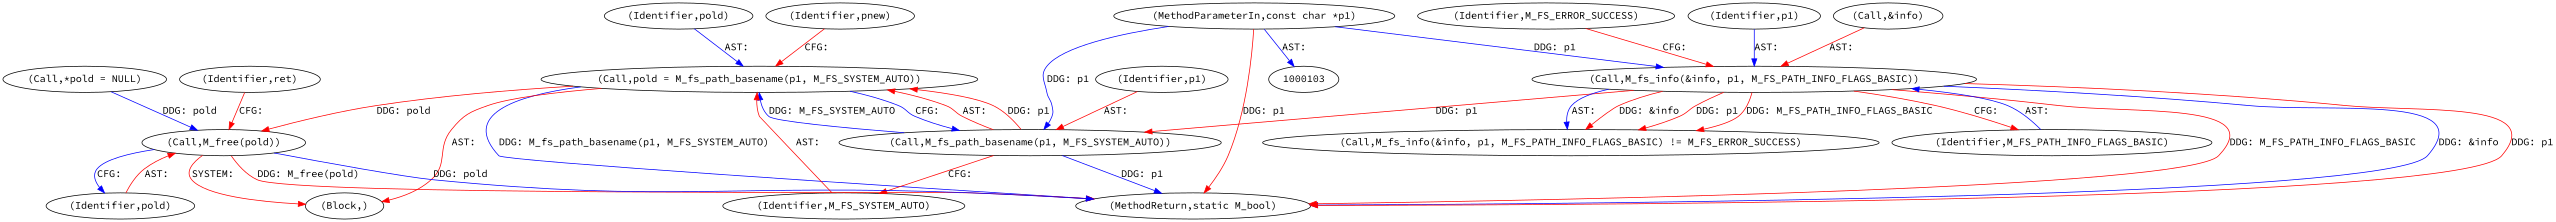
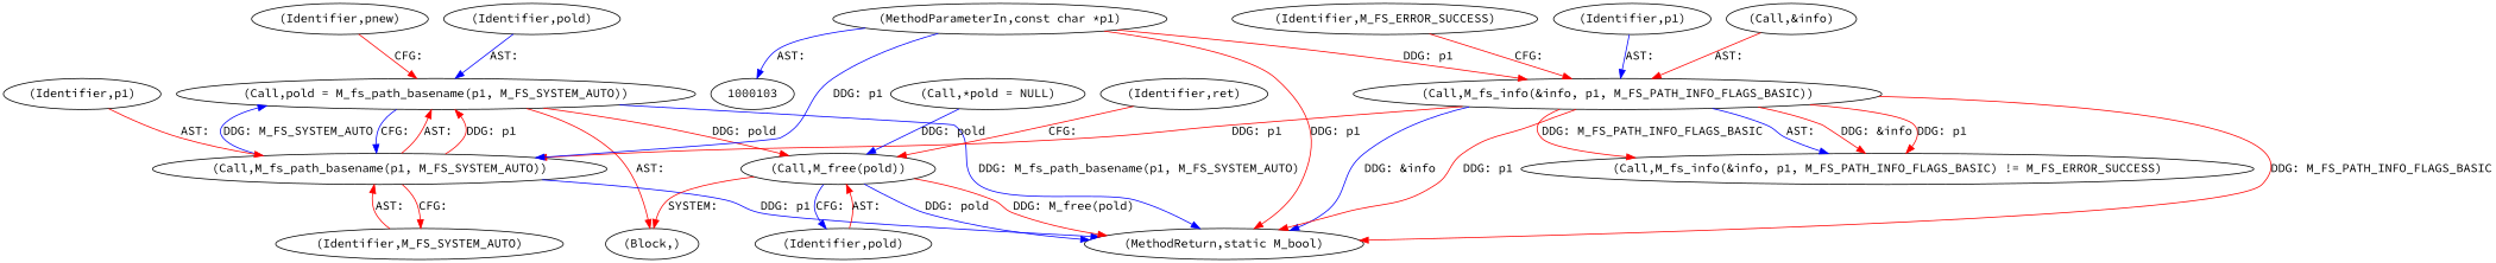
  digraph {
    fontname="Source Code Pro"
    node [fontname="Source Code Pro"]
    edge [color=red fontname="Source Code Pro"]
    n1 [label="(Call,pold = M_fs_path_basename(p1, M_FS_SYSTEM_AUTO))"]
    n2 [label="(Call,M_fs_path_basename(p1, M_FS_SYSTEM_AUTO))"]
    n3 [label="(Call,M_free(pold))"]
    n4 [label="(MethodReturn,static M_bool)"]
    n5 [label="(Block,)"]
    n6 [label="(Identifier,M_FS_SYSTEM_AUTO)"]
    n7 [label="(Identifier,pold)"]
    n8 [label="(Call,M_fs_info(&info, p1, M_FS_PATH_INFO_FLAGS_BASIC))"]
-   n9 [label="(Identifier,M_FS_PATH_INFO_FLAGS_BASIC)"]
    n10 [label="(Call,M_fs_info(&info, p1, M_FS_PATH_INFO_FLAGS_BASIC) != M_FS_ERROR_SUCCESS)"]
    n11 [label="(MethodParameterIn,const char *p1)"]
    1000103
    n13 [label="(Call,&info)"]
    n14 [label="(Identifier,p1)"]
    n15 [label="(Identifier,pold)"]
    n16 [label="(Identifier,ret)"]
    n17 [label="(Identifier,M_FS_ERROR_SUCCESS)"]
    n18 [label="(Call,*pold = NULL)"]
    n19 [label="(Identifier,pnew)"]
    n20 [label="(Identifier,p1)"]
    n1 -> n2 [color=blue label="CFG: "]
    n1 -> n3 [label="DDG: pold"]
    n1 -> n4 [color=blue label="DDG: M_fs_path_basename(p1, M_FS_SYSTEM_AUTO)"]
    n1 -> n5 [label="AST: "]
    n2 -> n1 [label="AST: "]
    n2 -> n1 [label="DDG: p1"]
    n2 -> n1 [color=blue label="DDG: M_FS_SYSTEM_AUTO"]
    n2 -> n4 [color=blue label="DDG: p1"]
    n2 -> n6 [label="CFG: "]
    n3 -> n4 [label="DDG: M_free(pold)"]
    n3 -> n4 [color=blue label="DDG: pold"]
    n3 -> n5 [label="SYSTEM: "]
    n3 -> n7 [color=blue label="CFG: "]
-   n6 -> n1 [label="AST: "]
+   n6 -> n2 [label="AST: "]
    n7 -> n3 [label="AST: "]
    n8 -> n2 [label="DDG: p1"]
    n8 -> n4 [color=blue label="DDG: &info"]
    n8 -> n4 [label="DDG: p1"]
    n8 -> n4 [label="DDG: M_FS_PATH_INFO_FLAGS_BASIC"]
-   n8 -> n9 [label="CFG: "]
    n8 -> n10 [color=blue label="AST: "]
    n8 -> n10 [label="DDG: &info"]
    n8 -> n10 [label="DDG: p1"]
    n8 -> n10 [label="DDG: M_FS_PATH_INFO_FLAGS_BASIC"]
-   n9 -> n8 [color=blue label="AST: "]
    n11 -> n2 [color=blue label="DDG: p1"]
    n11 -> n4 [label="DDG: p1"]
-   n11 -> n8 [color=blue label="DDG: p1"]
+   n11 -> n8 [label="DDG: p1"]
    n11 -> 1000103 [color=blue label="AST: "]
    n13 -> n8 [label="AST: "]
    n14 -> n2 [label="AST: "]
    n15 -> n1 [color=blue label="AST: "]
    n16 -> n3 [label="CFG: "]
    n17 -> n8 [label="CFG: "]
    n18 -> n3 [color=blue label="DDG: pold"]
    n19 -> n1 [label="CFG: "]
    n20 -> n8 [color=blue label="AST: "]
  }
